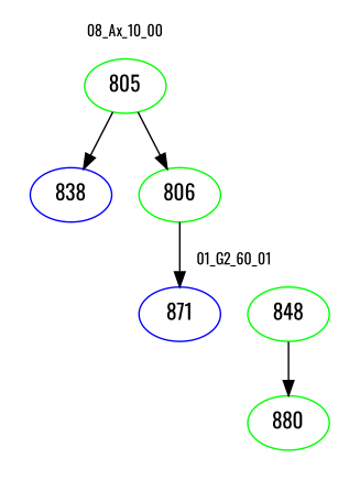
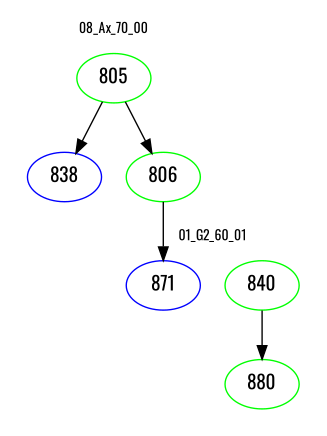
  digraph {
    fontname=Oswald
    node [color=green fontname=Oswald]
    edge [color=black fontname=Oswald]
    n1 [label=805]
    n2 [color=blue label=838]
    n3 [label=806]
-   n4 [label=848]
+   n4 [label=840]
    n5 [color=blue label=871]
    n6 [label=880]
    subgraph cluster_1 {
      color=white
      fontsize=10
-     label="08_Ax_10_00"
+     label="08_Ax_70_00"
      n1
      n2
      n3
    }
    subgraph cluster_2 {
      color=white
      fontsize=10
      label="01_G2_60_01"
      n4
      n5
      n6
    }
    n1 -> n2
    n1 -> n3
    n3 -> n5
    n4 -> n6
  }
